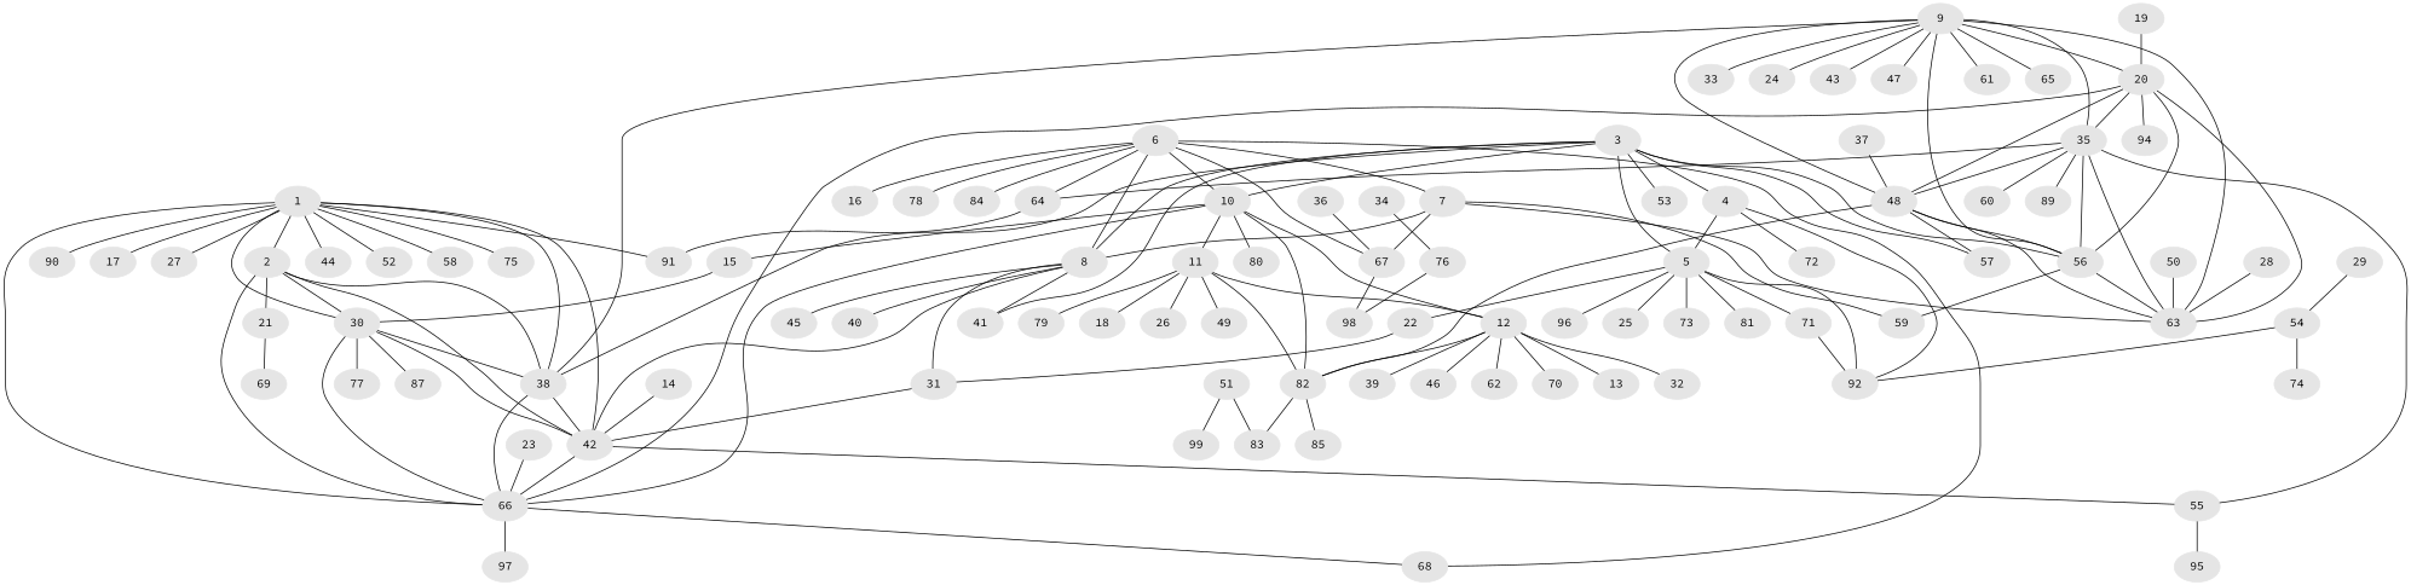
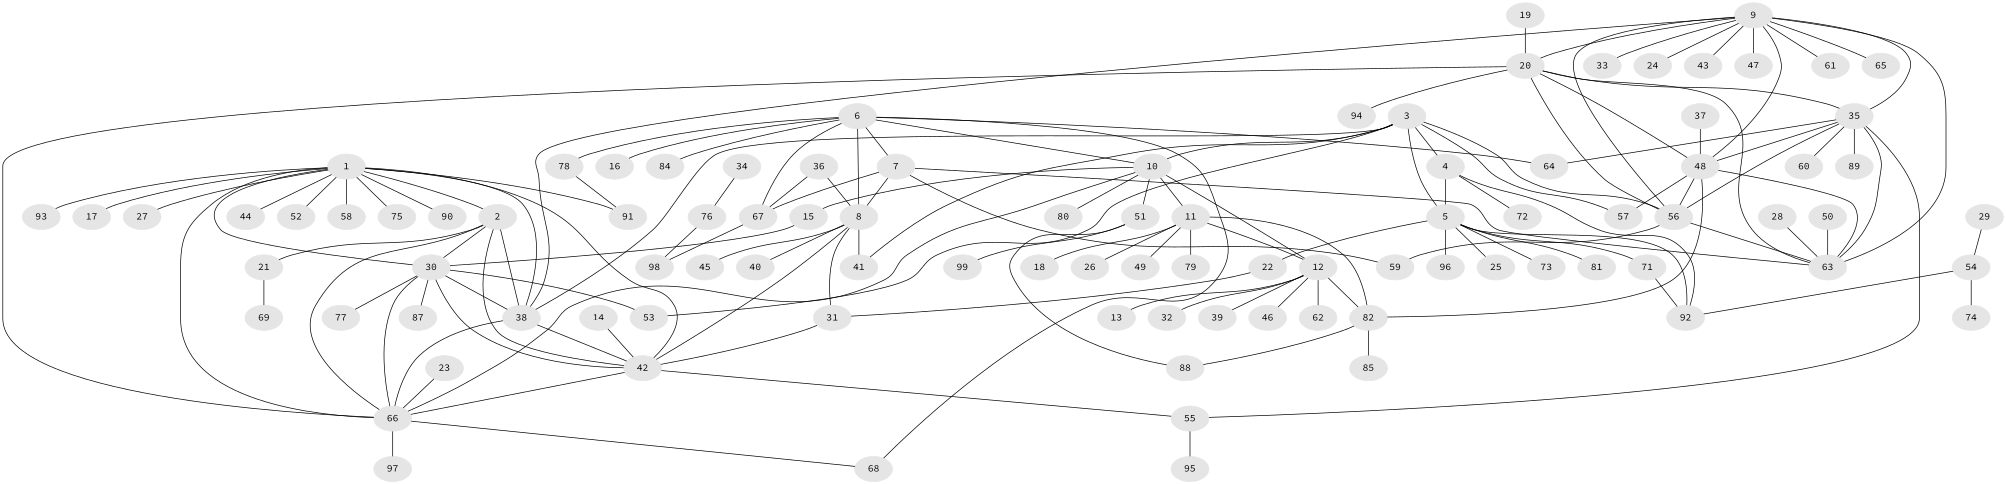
  graph {
    fontname="Source Code Pro"
    node [color=gray90 fontname="Source Code Pro" style=filled]
    edge [fontname="Source Code Pro" weight=1.0]
    1
    2
    17
    27
    30
    38
    42
    44
    52
    58
    66
    75
    90
    91
+   93
    21
    53
    77
    87
    55
    68
    97
    69
    3
    4
    5
    8
    10
    41
    56
    57
    92
    72
    22
    25
    71
    73
    81
    96
    31
    40
    45
    11
    12
    15
    80
    82
    59
    63
    6
    7
    16
    64
    67
    78
    84
    98
    9
    33
    20
    24
    35
    43
    47
    48
    61
    65
    94
    60
    89
    18
    26
    49
    79
    13
    32
    39
    46
    62
-   70
-   88 [label=83]
+   88
    85
    14
    19
    23
    28
    29
    54
    74
    34
    76
    95
    36
    37
    50
    51
    99
    1 -- 2 [weight=2.0]
    1 -- 17
    1 -- 27
    1 -- 30 [weight=2.0]
    1 -- 38 [weight=2.0]
    1 -- 42 [weight=2.0]
    1 -- 44
    1 -- 52
    1 -- 58
    1 -- 66 [weight=2.0]
    1 -- 75
    1 -- 90
    1 -- 91
+   1 -- 93
    2 -- 30
    2 -- 38
    2 -- 42
    2 -- 66
    2 -- 21
    30 -- 38
    30 -- 42
    30 -- 66
+   30 -- 53
    30 -- 77
    30 -- 87
    38 -- 42
    38 -- 66
    42 -- 66
    42 -- 55
    66 -- 68
    66 -- 97
    21 -- 69
    55 -- 95
    3 -- 38
    3 -- 53
    3 -- 4 [weight=4.0]
    3 -- 5 [weight=4.0]
-   3 -- 8
+   36 -- 8
    3 -- 10
    3 -- 41
    3 -- 56
    3 -- 57
    4 -- 5 [weight=4.0]
    4 -- 92 [weight=2.0]
    4 -- 72
    5 -- 92 [weight=2.0]
    5 -- 22
    5 -- 25
    5 -- 71
    5 -- 73
    5 -- 81
    5 -- 96
    8 -- 42
    8 -- 41
    8 -- 31
    8 -- 40
    8 -- 45
    10 -- 66
    10 -- 11 [weight=4.0]
    10 -- 12 [weight=4.0]
    10 -- 15
    10 -- 80
-   10 -- 82 [weight=2.0]
+   10 -- 51 [weight=2.0]
    56 -- 59
    56 -- 63
    22 -- 31
    71 -- 92 [weight=2.0]
    31 -- 42
    11 -- 12 [weight=4.0]
    11 -- 82 [weight=2.0]
    11 -- 18
    11 -- 26
    11 -- 49
    11 -- 79
    12 -- 82 [weight=2.0]
    12 -- 13
    12 -- 32
    12 -- 39
    12 -- 46
    12 -- 62
-   12 -- 70
    15 -- 30
    82 -- 88
    82 -- 85
    6 -- 68
    6 -- 8 [weight=4.0]
    6 -- 10
    6 -- 7 [weight=4.0]
    6 -- 16
    6 -- 64
    6 -- 67 [weight=2.0]
    6 -- 78
    6 -- 84
    7 -- 8 [weight=4.0]
    7 -- 59
    7 -- 63
    7 -- 67 [weight=2.0]
-   64 -- 91
+   78 -- 91
    67 -- 98
    9 -- 38
    9 -- 56 [weight=2.0]
    9 -- 63 [weight=2.0]
    9 -- 33
    9 -- 20 [weight=2.0]
    9 -- 24
    9 -- 35 [weight=2.0]
    9 -- 43
    9 -- 47
    9 -- 48 [weight=2.0]
    9 -- 61
    9 -- 65
    20 -- 66
    20 -- 56
    20 -- 63
    20 -- 35
    20 -- 48
    20 -- 94
    35 -- 55
    35 -- 56
    35 -- 63
    35 -- 64
    35 -- 48
    35 -- 60
    35 -- 89
    48 -- 56
    48 -- 57
    48 -- 82
    48 -- 63
    14 -- 42
    19 -- 20
    23 -- 66
    28 -- 63
    29 -- 54
    54 -- 92
    54 -- 74
    34 -- 76
    76 -- 98
    36 -- 67
    37 -- 48
    50 -- 63
    51 -- 88
    51 -- 99
  }
